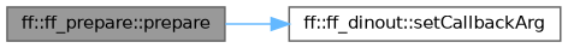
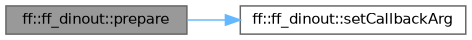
  digraph {
    rankdir=LR
    node [fontname=Helvetica fontsize=10 shape=box style=filled]
-   n1 [color=gray40 fillcolor=grey60 fontcolor=black height=0.2 label="ff::ff_prepare::prepare" width=0.4]
+   n1 [color=gray40 fillcolor=grey60 fontcolor=black height=0.2 label="ff::ff_dinout::prepare" width=0.4]
    n2 [color=grey40 fillcolor=white height=0.2 label="ff::ff_dinout::setCallbackArg" width=0.4]
    n1 -> n2 [color=steelblue1 fontname=Helvetica fontsize=10 labelfontname=Helvetica labelfontsize=10 style=solid]
  }
